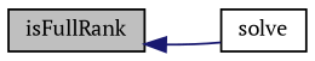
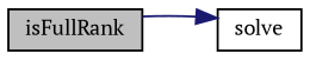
  digraph {
    rankdir=LR
    fontname="PT Serif"
    node [color=black fontname="PT Serif" fontsize=10 shape=record style=filled]
    n1 [fillcolor=grey75 fontcolor=black height=0.2 label=isFullRank width=0.4]
    n2 [fillcolor=white height=0.2 label=solve width=0.4]
-   n1 -> n2 [color=midnightblue dir=back fontname="PT Serif" fontsize=10 labelfontname=Helvetica labelfontsize=10 style=solid]
+   n2 -> n1 [color=midnightblue dir=back fontname="PT Serif" fontsize=10 labelfontname=Helvetica labelfontsize=10 style=solid]
  }
